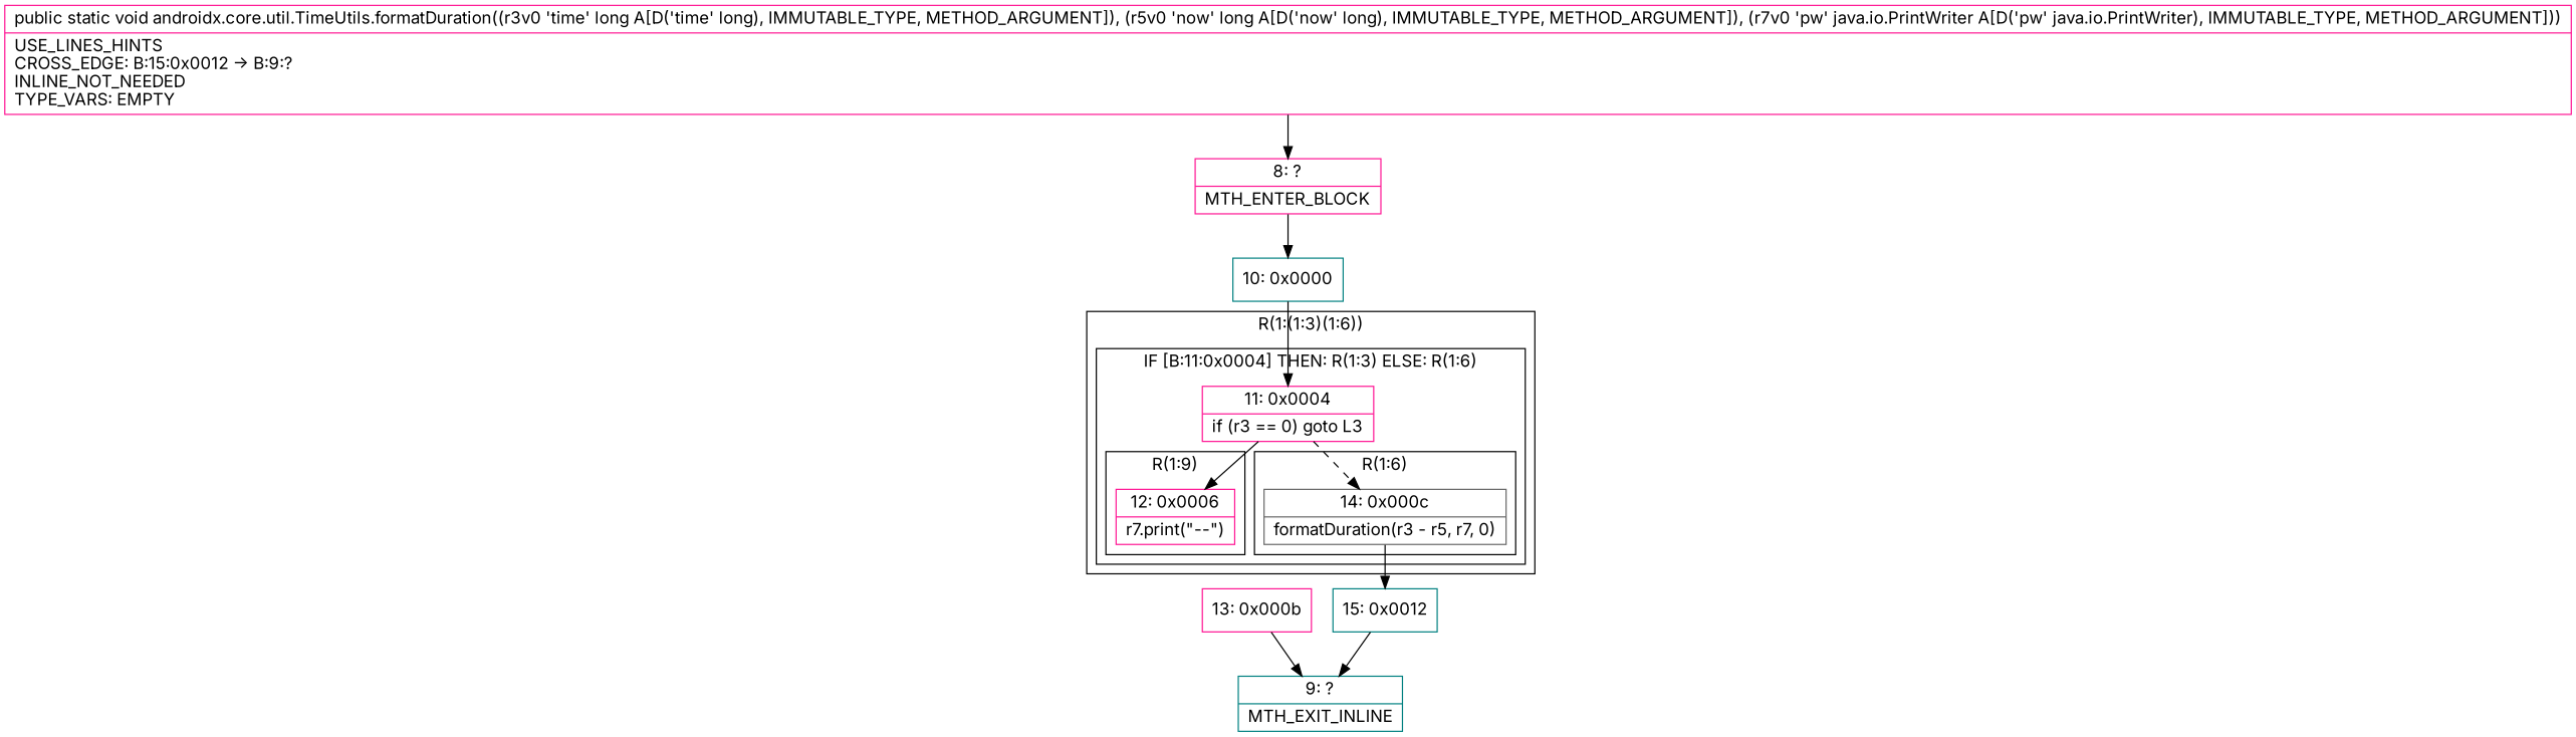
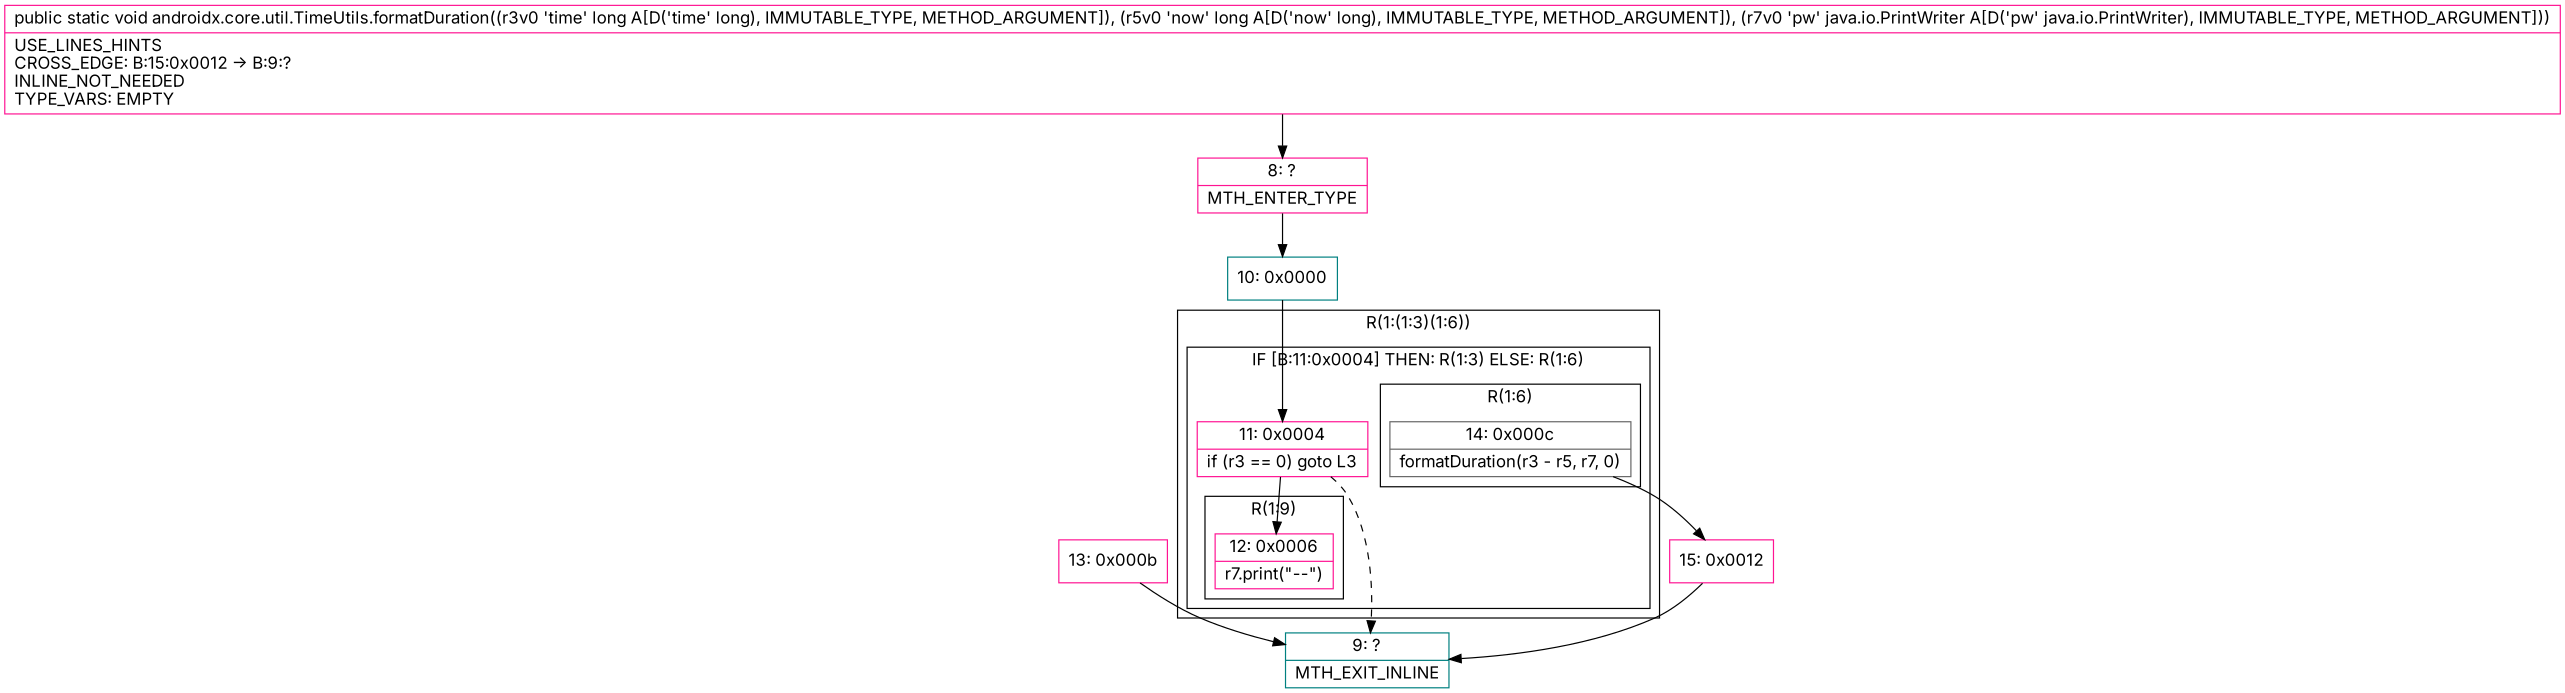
  digraph {
    fontname=Inter
    node [color=deeppink fontname=Inter shape=record]
    edge [fontname=Inter]
    n1 [label="{12\:\ 0x0006|r7.print(\"\-\-\")\l}"]
    n2 [color=gray40 label="{14\:\ 0x000c|formatDuration(r3 \- r5, r7, 0)\l}"]
    n3 [label="{11\:\ 0x0004|if (r3 == 0) goto L3\l}"]
-   n4 [color=teal label="{15\:\ 0x0012}"]
+   n4 [label="{15\:\ 0x0012}"]
    n5 [label="{13\:\ 0x000b}"]
    n6 [color=teal label="{9\:\ ?|MTH_EXIT_INLINE\l}"]
-   n7 [label="{8\:\ ?|MTH_ENTER_BLOCK\l}"]
+   n7 [label="{8\:\ ?|MTH_ENTER_TYPE\l}"]
    n8 [color=teal label="{10\:\ 0x0000}"]
    n9 [label="{public static void androidx.core.util.TimeUtils.formatDuration((r3v0 'time' long A[D('time' long), IMMUTABLE_TYPE, METHOD_ARGUMENT]), (r5v0 'now' long A[D('now' long), IMMUTABLE_TYPE, METHOD_ARGUMENT]), (r7v0 'pw' java.io.PrintWriter A[D('pw' java.io.PrintWriter), IMMUTABLE_TYPE, METHOD_ARGUMENT]))  | USE_LINES_HINTS\lCROSS_EDGE: B:15:0x0012 \-\> B:9:?\lINLINE_NOT_NEEDED\lTYPE_VARS: EMPTY\l}"]
    subgraph cluster_1 {
      label="R(1:(1:3)(1:6))"
      subgraph cluster_2 {
        label="IF [B:11:0x0004] THEN: R(1:3) ELSE: R(1:6)"
        n3
        subgraph cluster_3 {
          label="R(1:9)"
          n1
        }
        subgraph cluster_4 {
          label="R(1:6)"
          n2
        }
      }
    }
    n2 -> n4
    n3 -> n1
-   n3 -> n2 [style=dashed]
+   n3 -> n6 [style=dashed]
    n4 -> n6
    n5 -> n6
    n7 -> n8
    n8 -> n3
    n9 -> n7
  }
